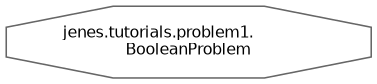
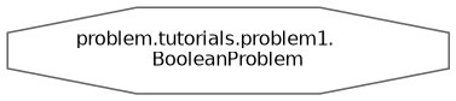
  digraph {
    rankdir=LR
-   n1 [color=gray40 fillcolor=white fontname=Helvetica fontsize=10 height=0.2 label="jenes.tutorials.problem1.\lBooleanProblem" shape=octagon style=filled width=0.4]
+   n1 [color=gray40 fillcolor=white fontname=Helvetica fontsize=10 height=0.2 label="problem.tutorials.problem1.\lBooleanProblem" shape=octagon style=filled width=0.4]
  }
